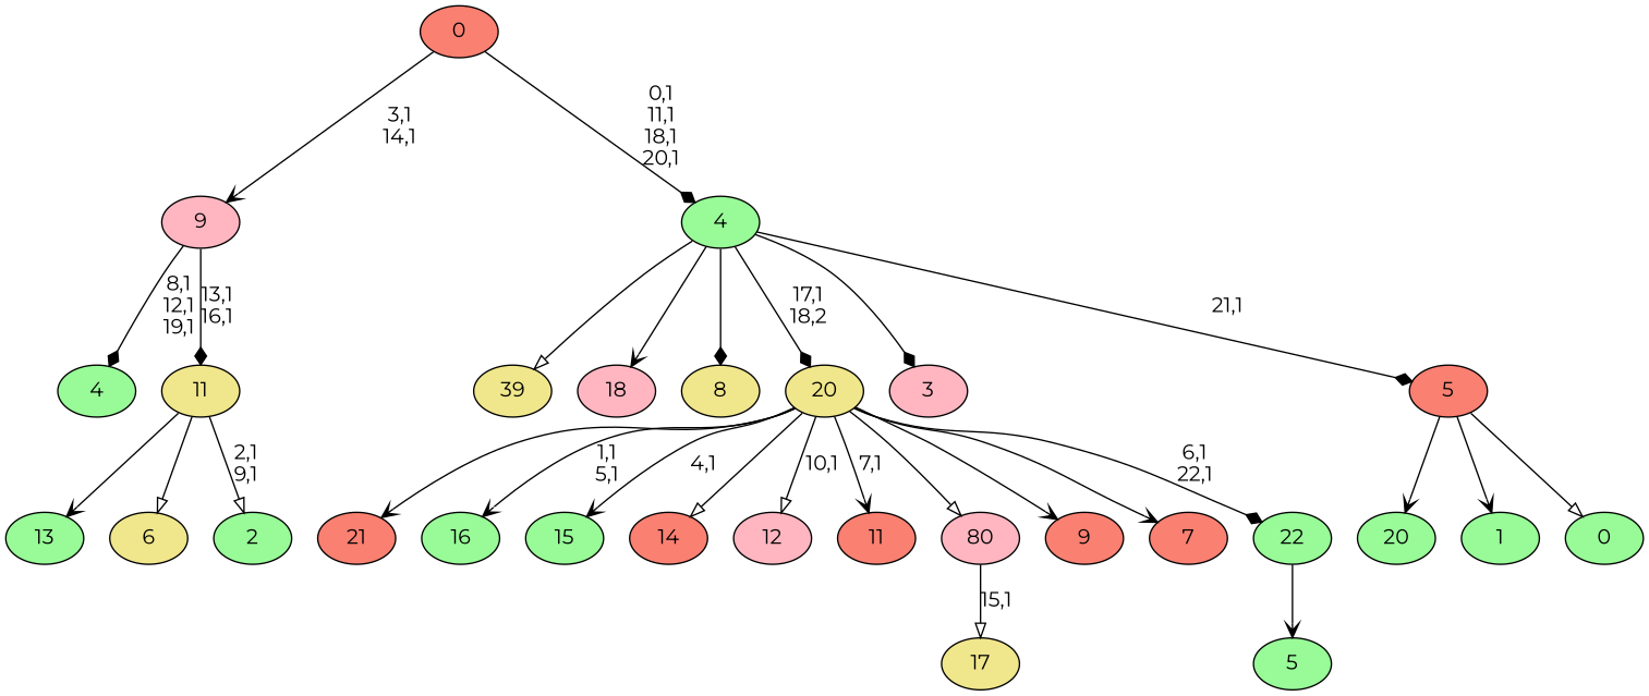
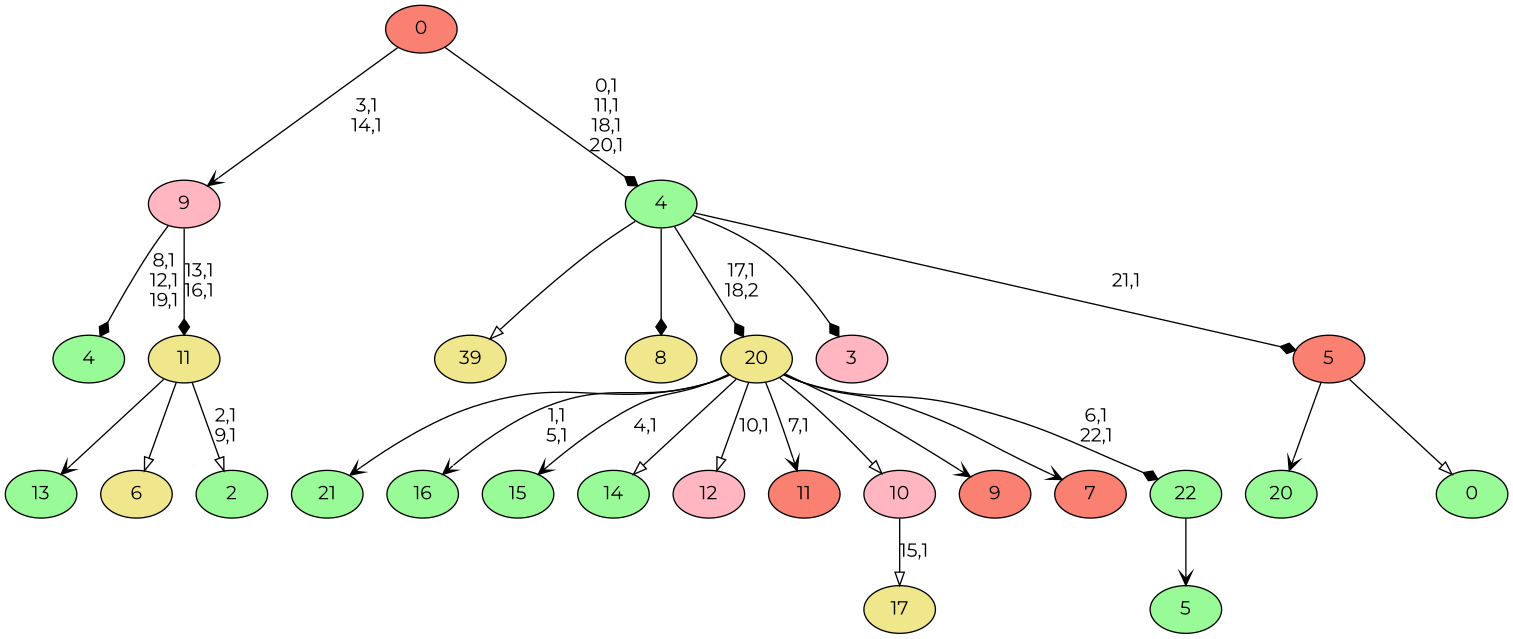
  digraph {
    fontname=Montserrat
    node [fillcolor=palegreen fontname=Montserrat style=filled]
    edge [arrowhead=vee fontname=Montserrat]
-   n1 [fillcolor=salmon label=21]
+   n1 [label=21]
    n2 [label=20]
    n3 [fillcolor=khaki label=39]
-   n4 [fillcolor=lightpink label=18]
    n5 [fillcolor=khaki label=17]
    n6 [label=16]
    n7 [label=15]
-   n8 [fillcolor=salmon label=14]
+   n8 [label=14]
    n9 [label=13]
    n10 [fillcolor=lightpink label=12]
    n11 [fillcolor=salmon label=11]
-   n12 [fillcolor=lightpink label=80]
+   n12 [fillcolor=lightpink label=10]
    n13 [fillcolor=salmon label=9]
    n14 [fillcolor=khaki label=8]
    n15 [fillcolor=salmon label=7]
    n16 [fillcolor=khaki label=6]
    n17 [label=5]
    22
    20 [fillcolor=khaki]
    n20 [label=4]
    n21 [fillcolor=lightpink label=3]
    n22 [label=2]
    11 [fillcolor=khaki]
    9 [fillcolor=lightpink]
-   n25 [label=1]
    n26 [label=0]
    5 [fillcolor=salmon]
    4
    0 [fillcolor=salmon]
    n12 -> n5 [arrowhead=onormal label="15,1"]
    22 -> n17
    20 -> n1
    20 -> n6 [label="1,1\n5,1"]
    20 -> n7 [label="4,1"]
    20 -> n8 [arrowhead=onormal]
    20 -> n10 [arrowhead=onormal label="10,1"]
    20 -> n11 [label="7,1"]
    20 -> n12 [arrowhead=onormal]
    20 -> n13
    20 -> n15
    20 -> 22 [arrowhead=diamond label="6,1\n22,1"]
    11 -> n9
    11 -> n16 [arrowhead=onormal]
    11 -> n22 [arrowhead=onormal label="2,1\n9,1"]
    9 -> n20 [arrowhead=diamond label="8,1\n12,1\n19,1"]
    9 -> 11 [arrowhead=diamond label="13,1\n16,1"]
    5 -> n2
-   5 -> n25
    5 -> n26 [arrowhead=onormal]
    4 -> n3 [arrowhead=onormal]
-   4 -> n4
    4 -> n14 [arrowhead=diamond]
    4 -> 20 [arrowhead=diamond label="17,1\n18,2"]
    4 -> n21 [arrowhead=diamond]
    4 -> 5 [arrowhead=diamond label="21,1"]
    0 -> 9 [label="3,1\n14,1"]
    0 -> 4 [arrowhead=diamond label="0,1\n11,1\n18,1\n20,1"]
  }
